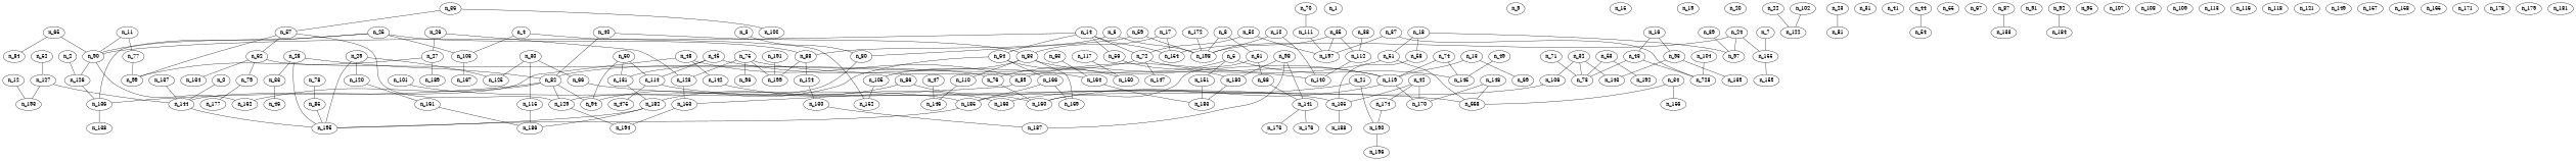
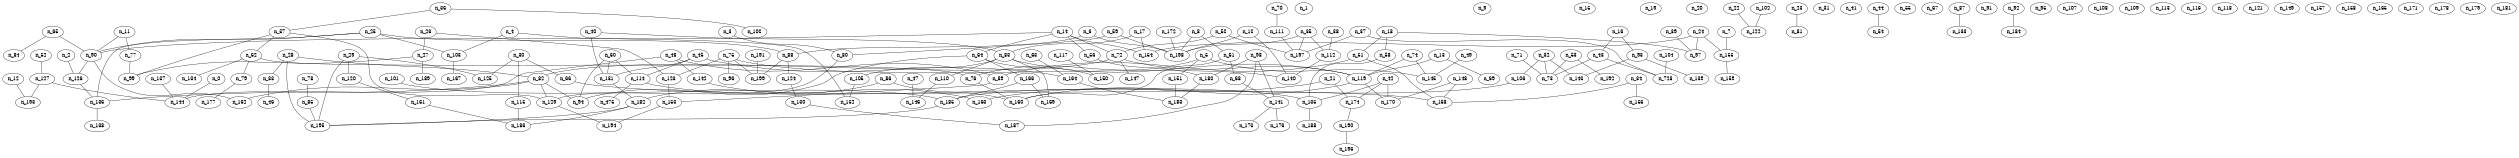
  graph {
    n_0
    n_144
    n_195
    n_1
    n_2
    n_126
    n_136
    n_3
    n_80
    n_129
    n_4
    n_103
    n_152
    n_167
    n_5
    n_76
    n_145
    n_151
    n_160
    n_183
    n_6
    n_88
    n_198
    n_199
    n_124
    n_7
    n_155
    n_159
    n_8
    n_61
    n_68
    n_9
    n_10
    n_140
    n_11
    n_77
    n_90
    n_99
    n_162
    n_12
    n_193
    n_13
    n_69
    n_119
    n_170
    n_14
    n_56
    n_64
    n_72
    n_154
    n_180
    n_94
    n_150
    n_166
    n_82
    n_147
    n_15
    n_16
    n_43
    n_93
    n_73
    n62 [label=n_728]
    n_143
    n_139
    n_17
    n_83
    n_105
    n_110
    n_169
    n_18
    n_51
    n_58
    n_97
-   n_168 [label=n_668]
+   n_168
    n_89
    n_135
    n_19
    n_20
    n_21
    n_163
    n_174
    n_190
    n_22
    n_122
    n_23
    n_81
    n_24
    n_25
    n_138
    n_26
    n_27
    n_123
    n_189
    n_153
    n_28
    n_33
    n_46
    n_29
    n_120
    n_125
    n_161
    n_30
    n_66
    n_115
    n_186
    n_31
    n_32
    n_106
    n_185
    n_34
    n_156
    n_35
    n_112
    n_197
    n_36
    n_57
    n_100
    n_62
    n_37
    n_38
    n_39
    n_40
    n_41
    n_42
    n_188
    n_44
    n_54
    n_45
    n_114
    n_131
    n_164
    n132 [label=n_475]
    n_182
    n_47
    n_146
    n_48
    n_142
    n_49
    n_50
    n_52
    n_127
    n_53
    n_192
    n_55
    n_79
    n_134
    n_194
    n_59
    n_60
    n_141
    n_177
    n_63
    n_65
    n_84
    n_67
    n_173
    n_176
    n_70
    n_111
    n_71
    n_74
    n_75
    n_96
    n_78
    n_85
    n_86
    n_87
    n_133
    n_130
    n_91
    n_92
    n_184
    n_95
    n_98
    n_187
    n_101
    n_102
    n_104
    n_107
    n_108
    n_109
    n_113
    n_116
    n_117
    n_118
    n_121
    n_137
    n_148
    n_149
    n_157
    n_158
    n_165
    n_171
    n_172
    n_196
    n_178
    n_179
    n_181
    n_191
    n_0 -- n_144
-   n_144 -- n_195
    n_2 -- n_126
    n_126 -- n_136
    n_136 -- n_138
    n_3 -- n_80
    n_80 -- n_129
    n_129 -- n_194
    n_4 -- n_103
    n_4 -- n_152
    n_103 -- n_167
    n_5 -- n_76
    n_5 -- n_145
    n_5 -- n_151
    n_76 -- n_160
    n_151 -- n_183
    n_6 -- n_88
    n_6 -- n_198
    n_88 -- n_199
    n_88 -- n_124
    n_124 -- n_130
    n_7 -- n_155
    n_155 -- n_159
    n_8 -- n_198
    n_8 -- n_61
    n_61 -- n_160
    n_61 -- n_68
    n_68 -- n_141
    n_10 -- n_198
    n_10 -- n_140
    n_11 -- n_77
    n_11 -- n_90
    n_77 -- n_99
    n_90 -- n_126
    n_90 -- n_162
    n_12 -- n_193
    n_13 -- n_69
    n_13 -- n_119
    n_119 -- n_160
    n_119 -- n_170
    n_14 -- n_90
    n_14 -- n_56
    n_14 -- n_64
    n_14 -- n_72
    n_14 -- n_154
    n_56 -- n_180
    n_64 -- n_94
    n_64 -- n_150
    n_64 -- n_166
    n_72 -- n_119
    n_72 -- n_82
    n_72 -- n_147
    n_180 -- n_183
    n_166 -- n_169
    n_166 -- n_185
    n_82 -- n_136
    n_82 -- n_129
    n_82 -- n_162
    n_82 -- n_94
    n_16 -- n_43
    n_16 -- n_93
    n_43 -- n_73
    n_43 -- n62
    n_93 -- n_143
    n_93 -- n_139
    n_17 -- n_154
    n_17 -- n_83
    n_83 -- n_119
    n_83 -- n_105
    n_83 -- n_110
    n_83 -- n_169
    n_105 -- n_152
    n_110 -- n_146
    n_18 -- n_51
    n_18 -- n_58
    n_18 -- n_97
    n_51 -- n_168
    n_51 -- n_89
    n_58 -- n_135
    n_89 -- n_153
    n_135 -- n_188
    n_21 -- n_163
-   n_21 -- n_190
+   n_21 -- n_174
    n_174 -- n_190
    n_190 -- n_196
    n_22 -- n_122
    n_23 -- n_81
    n_24 -- n_155
    n_24 -- n_154
    n_24 -- n_97
    n_25 -- n_136
    n_25 -- n_103
    n_25 -- n_88
    n_25 -- n_90
    n_26 -- n_27
    n_26 -- n_123
    n_27 -- n_99
    n_27 -- n_189
    n_123 -- n_153
    n_153 -- n_194
    n_28 -- n_195
    n_28 -- n_82
    n_28 -- n_33
    n_33 -- n_46
    n_29 -- n_195
    n_29 -- n_120
    n_29 -- n_125
    n_120 -- n_161
    n_161 -- n_186
    n_30 -- n_125
    n_30 -- n_66
    n_30 -- n_115
    n_66 -- n_168
    n_115 -- n_186
    n_32 -- n_73
    n_32 -- n_143
    n_32 -- n_106
    n_106 -- n_185
    n_185 -- n_195
    n_34 -- n_168
    n_34 -- n_156
    n_35 -- n_198
    n_35 -- n_112
    n_35 -- n_197
    n_112 -- n_140
    n_36 -- n_57
    n_36 -- n_100
    n_57 -- n_129
    n_57 -- n_99
    n_57 -- n_62
    n_62 -- n_76
    n_62 -- n_79
    n_62 -- n_134
    n_37 -- n62
    n_37 -- n_197
    n_38 -- n_112
    n_39 -- n_97
-   n_40 -- n_82
+   n_40 -- n_131
    n_40 -- n_83
    n_42 -- n_170
    n_42 -- n_135
    n_42 -- n_174
    n_44 -- n_54
    n_45 -- n_114
    n_45 -- n_131
    n_45 -- n_164
    n_114 -- n_135
    n_114 -- n132
    n_131 -- n_182
    n_164 -- n_183
    n_182 -- n_195
    n_182 -- n_186
    n_47 -- n_146
    n_48 -- n_144
    n_48 -- n_89
    n_48 -- n_142
    n_142 -- n_163
    n_49 -- n_145
    n_50 -- n_72
    n_50 -- n_197
    n_52 -- n_127
    n_127 -- n_144
    n_127 -- n_193
    n_53 -- n_73
    n_53 -- n_192
    n_79 -- n_177
    n_59 -- n_80
    n_59 -- n_198
    n_60 -- n_94
    n_60 -- n_114
    n_60 -- n_131
    n_141 -- n_173
    n_141 -- n_176
    n_63 -- n_164
    n_65 -- n_90
    n_65 -- n_84
    n_70 -- n_111
    n_111 -- n_197
    n_71 -- n_73
    n_74 -- n_145
    n_74 -- n_119
    n_75 -- n_199
    n_75 -- n_140
    n_75 -- n_123
    n_75 -- n_96
    n_78 -- n_85
    n_85 -- n_195
    n_86 -- n_160
    n_86 -- n_182
    n_87 -- n_133
    n_130 -- n_187
    n_92 -- n_184
    n_98 -- n_180
    n_98 -- n_141
    n_98 -- n_187
    n_101 -- n_185
    n_102 -- n_122
    n_104 -- n62
    n_117 -- n_150
    n_137 -- n_144
    n_148 -- n_170
    n_148 -- n_168
    n_172 -- n_198
    n_191 -- n_199
  }
